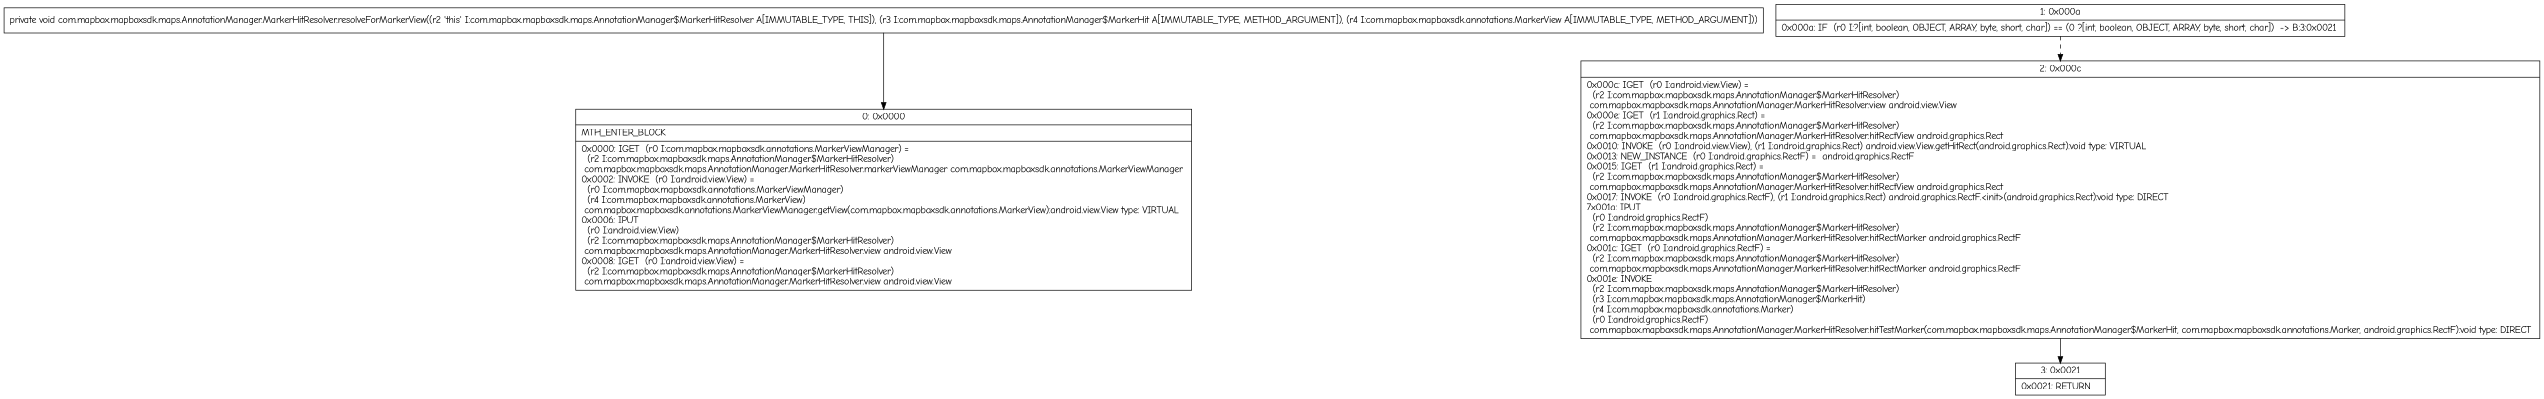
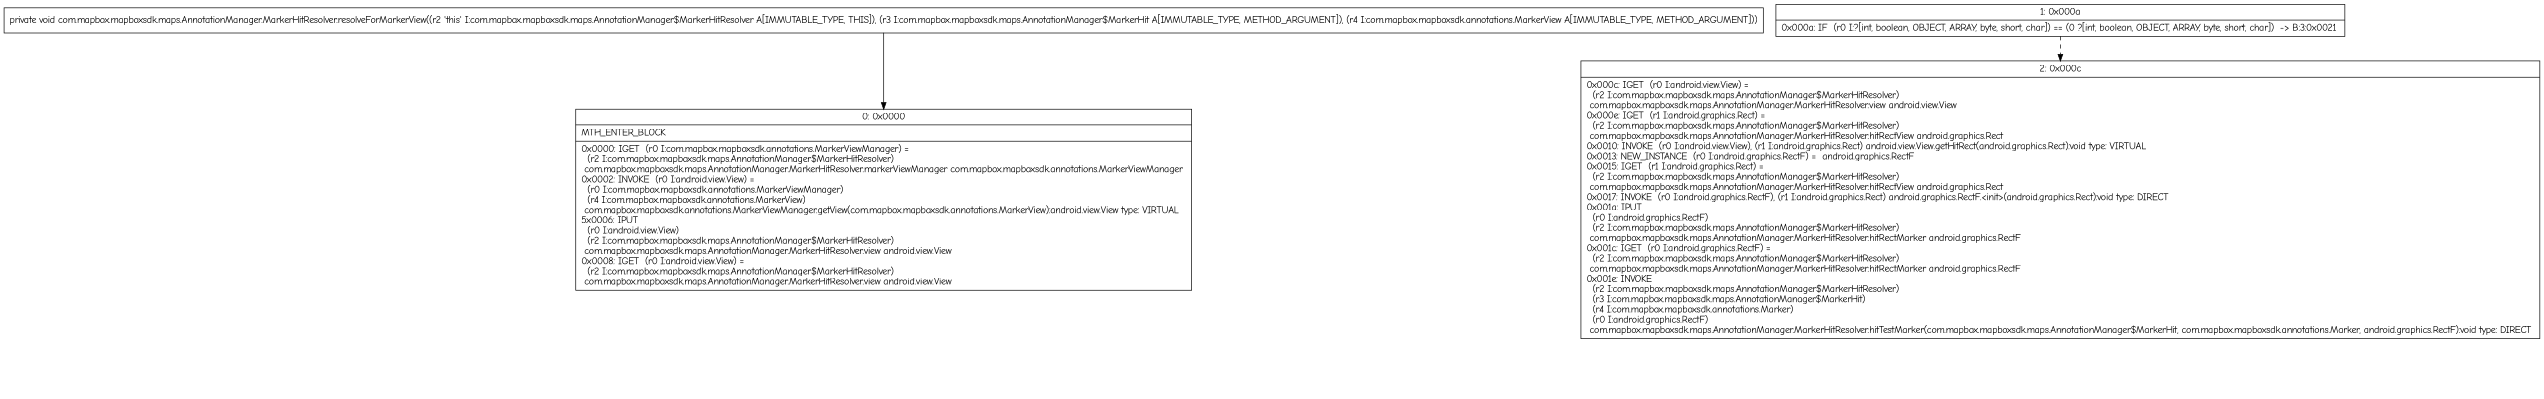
  digraph {
    fontname="Comic Neue"
    node [fontname="Comic Neue" shape=record]
    edge [fontname="Comic Neue"]
-   n1 [label="{0\:\ 0x0000|MTH_ENTER_BLOCK\l|0x0000: IGET  (r0 I:com.mapbox.mapboxsdk.annotations.MarkerViewManager) = \l  (r2 I:com.mapbox.mapboxsdk.maps.AnnotationManager$MarkerHitResolver)\l com.mapbox.mapboxsdk.maps.AnnotationManager.MarkerHitResolver.markerViewManager com.mapbox.mapboxsdk.annotations.MarkerViewManager \l0x0002: INVOKE  (r0 I:android.view.View) = \l  (r0 I:com.mapbox.mapboxsdk.annotations.MarkerViewManager)\l  (r4 I:com.mapbox.mapboxsdk.annotations.MarkerView)\l com.mapbox.mapboxsdk.annotations.MarkerViewManager.getView(com.mapbox.mapboxsdk.annotations.MarkerView):android.view.View type: VIRTUAL \l0x0006: IPUT  \l  (r0 I:android.view.View)\l  (r2 I:com.mapbox.mapboxsdk.maps.AnnotationManager$MarkerHitResolver)\l com.mapbox.mapboxsdk.maps.AnnotationManager.MarkerHitResolver.view android.view.View \l0x0008: IGET  (r0 I:android.view.View) = \l  (r2 I:com.mapbox.mapboxsdk.maps.AnnotationManager$MarkerHitResolver)\l com.mapbox.mapboxsdk.maps.AnnotationManager.MarkerHitResolver.view android.view.View \l}"]
+   n1 [label="{0\:\ 0x0000|MTH_ENTER_BLOCK\l|0x0000: IGET  (r0 I:com.mapbox.mapboxsdk.annotations.MarkerViewManager) = \l  (r2 I:com.mapbox.mapboxsdk.maps.AnnotationManager$MarkerHitResolver)\l com.mapbox.mapboxsdk.maps.AnnotationManager.MarkerHitResolver.markerViewManager com.mapbox.mapboxsdk.annotations.MarkerViewManager \l0x0002: INVOKE  (r0 I:android.view.View) = \l  (r0 I:com.mapbox.mapboxsdk.annotations.MarkerViewManager)\l  (r4 I:com.mapbox.mapboxsdk.annotations.MarkerView)\l com.mapbox.mapboxsdk.annotations.MarkerViewManager.getView(com.mapbox.mapboxsdk.annotations.MarkerView):android.view.View type: VIRTUAL \l5x0006: IPUT  \l  (r0 I:android.view.View)\l  (r2 I:com.mapbox.mapboxsdk.maps.AnnotationManager$MarkerHitResolver)\l com.mapbox.mapboxsdk.maps.AnnotationManager.MarkerHitResolver.view android.view.View \l0x0008: IGET  (r0 I:android.view.View) = \l  (r2 I:com.mapbox.mapboxsdk.maps.AnnotationManager$MarkerHitResolver)\l com.mapbox.mapboxsdk.maps.AnnotationManager.MarkerHitResolver.view android.view.View \l}"]
    n2 [label="{1\:\ 0x000a|0x000a: IF  (r0 I:?[int, boolean, OBJECT, ARRAY, byte, short, char]) == (0 ?[int, boolean, OBJECT, ARRAY, byte, short, char])  \-\> B:3:0x0021 \l}"]
-   n3 [label="{2\:\ 0x000c|0x000c: IGET  (r0 I:android.view.View) = \l  (r2 I:com.mapbox.mapboxsdk.maps.AnnotationManager$MarkerHitResolver)\l com.mapbox.mapboxsdk.maps.AnnotationManager.MarkerHitResolver.view android.view.View \l0x000e: IGET  (r1 I:android.graphics.Rect) = \l  (r2 I:com.mapbox.mapboxsdk.maps.AnnotationManager$MarkerHitResolver)\l com.mapbox.mapboxsdk.maps.AnnotationManager.MarkerHitResolver.hitRectView android.graphics.Rect \l0x0010: INVOKE  (r0 I:android.view.View), (r1 I:android.graphics.Rect) android.view.View.getHitRect(android.graphics.Rect):void type: VIRTUAL \l0x0013: NEW_INSTANCE  (r0 I:android.graphics.RectF) =  android.graphics.RectF \l0x0015: IGET  (r1 I:android.graphics.Rect) = \l  (r2 I:com.mapbox.mapboxsdk.maps.AnnotationManager$MarkerHitResolver)\l com.mapbox.mapboxsdk.maps.AnnotationManager.MarkerHitResolver.hitRectView android.graphics.Rect \l0x0017: INVOKE  (r0 I:android.graphics.RectF), (r1 I:android.graphics.Rect) android.graphics.RectF.\<init\>(android.graphics.Rect):void type: DIRECT \l7x001a: IPUT  \l  (r0 I:android.graphics.RectF)\l  (r2 I:com.mapbox.mapboxsdk.maps.AnnotationManager$MarkerHitResolver)\l com.mapbox.mapboxsdk.maps.AnnotationManager.MarkerHitResolver.hitRectMarker android.graphics.RectF \l0x001c: IGET  (r0 I:android.graphics.RectF) = \l  (r2 I:com.mapbox.mapboxsdk.maps.AnnotationManager$MarkerHitResolver)\l com.mapbox.mapboxsdk.maps.AnnotationManager.MarkerHitResolver.hitRectMarker android.graphics.RectF \l0x001e: INVOKE  \l  (r2 I:com.mapbox.mapboxsdk.maps.AnnotationManager$MarkerHitResolver)\l  (r3 I:com.mapbox.mapboxsdk.maps.AnnotationManager$MarkerHit)\l  (r4 I:com.mapbox.mapboxsdk.annotations.Marker)\l  (r0 I:android.graphics.RectF)\l com.mapbox.mapboxsdk.maps.AnnotationManager.MarkerHitResolver.hitTestMarker(com.mapbox.mapboxsdk.maps.AnnotationManager$MarkerHit, com.mapbox.mapboxsdk.annotations.Marker, android.graphics.RectF):void type: DIRECT \l}"]
-   n4 [label="{3\:\ 0x0021|0x0021: RETURN   \l}"]
+   n3 [label="{2\:\ 0x000c|0x000c: IGET  (r0 I:android.view.View) = \l  (r2 I:com.mapbox.mapboxsdk.maps.AnnotationManager$MarkerHitResolver)\l com.mapbox.mapboxsdk.maps.AnnotationManager.MarkerHitResolver.view android.view.View \l0x000e: IGET  (r1 I:android.graphics.Rect) = \l  (r2 I:com.mapbox.mapboxsdk.maps.AnnotationManager$MarkerHitResolver)\l com.mapbox.mapboxsdk.maps.AnnotationManager.MarkerHitResolver.hitRectView android.graphics.Rect \l0x0010: INVOKE  (r0 I:android.view.View), (r1 I:android.graphics.Rect) android.view.View.getHitRect(android.graphics.Rect):void type: VIRTUAL \l0x0013: NEW_INSTANCE  (r0 I:android.graphics.RectF) =  android.graphics.RectF \l0x0015: IGET  (r1 I:android.graphics.Rect) = \l  (r2 I:com.mapbox.mapboxsdk.maps.AnnotationManager$MarkerHitResolver)\l com.mapbox.mapboxsdk.maps.AnnotationManager.MarkerHitResolver.hitRectView android.graphics.Rect \l0x0017: INVOKE  (r0 I:android.graphics.RectF), (r1 I:android.graphics.Rect) android.graphics.RectF.\<init\>(android.graphics.Rect):void type: DIRECT \l0x001a: IPUT  \l  (r0 I:android.graphics.RectF)\l  (r2 I:com.mapbox.mapboxsdk.maps.AnnotationManager$MarkerHitResolver)\l com.mapbox.mapboxsdk.maps.AnnotationManager.MarkerHitResolver.hitRectMarker android.graphics.RectF \l0x001c: IGET  (r0 I:android.graphics.RectF) = \l  (r2 I:com.mapbox.mapboxsdk.maps.AnnotationManager$MarkerHitResolver)\l com.mapbox.mapboxsdk.maps.AnnotationManager.MarkerHitResolver.hitRectMarker android.graphics.RectF \l0x001e: INVOKE  \l  (r2 I:com.mapbox.mapboxsdk.maps.AnnotationManager$MarkerHitResolver)\l  (r3 I:com.mapbox.mapboxsdk.maps.AnnotationManager$MarkerHit)\l  (r4 I:com.mapbox.mapboxsdk.annotations.Marker)\l  (r0 I:android.graphics.RectF)\l com.mapbox.mapboxsdk.maps.AnnotationManager.MarkerHitResolver.hitTestMarker(com.mapbox.mapboxsdk.maps.AnnotationManager$MarkerHit, com.mapbox.mapboxsdk.annotations.Marker, android.graphics.RectF):void type: DIRECT \l}"]
    n5 [label="{private void com.mapbox.mapboxsdk.maps.AnnotationManager.MarkerHitResolver.resolveForMarkerView((r2 'this' I:com.mapbox.mapboxsdk.maps.AnnotationManager$MarkerHitResolver A[IMMUTABLE_TYPE, THIS]), (r3 I:com.mapbox.mapboxsdk.maps.AnnotationManager$MarkerHit A[IMMUTABLE_TYPE, METHOD_ARGUMENT]), (r4 I:com.mapbox.mapboxsdk.annotations.MarkerView A[IMMUTABLE_TYPE, METHOD_ARGUMENT])) }"]
    n2 -> n3 [style=dashed]
-   n3 -> n4
    n5 -> n1
  }
